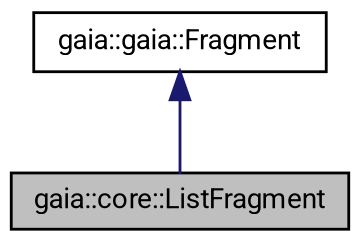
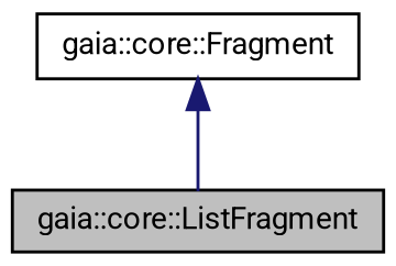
  digraph {
    fontname=Roboto
    node [color=black fontname=Roboto fontsize=10 shape=record style=filled]
    n1 [fillcolor=grey75 fontcolor=black height=0.2 label="gaia::core::ListFragment" width=0.4]
-   n2 [fillcolor=white height=0.2 label="gaia::gaia::Fragment" width=0.4]
+   n2 [fillcolor=white height=0.2 label="gaia::core::Fragment" width=0.4]
    n2 -> n1 [color=midnightblue dir=back fontname=Roboto fontsize=10 labelfontname=Helvetica labelfontsize=10 style=solid]
  }
